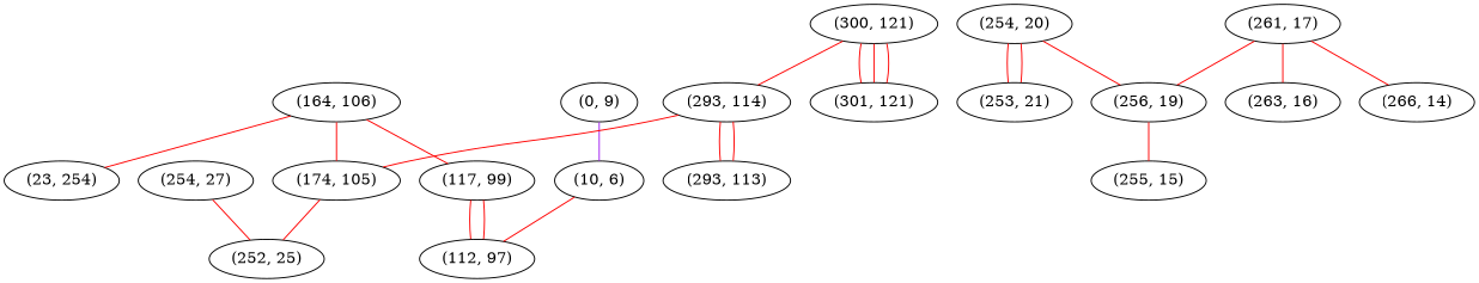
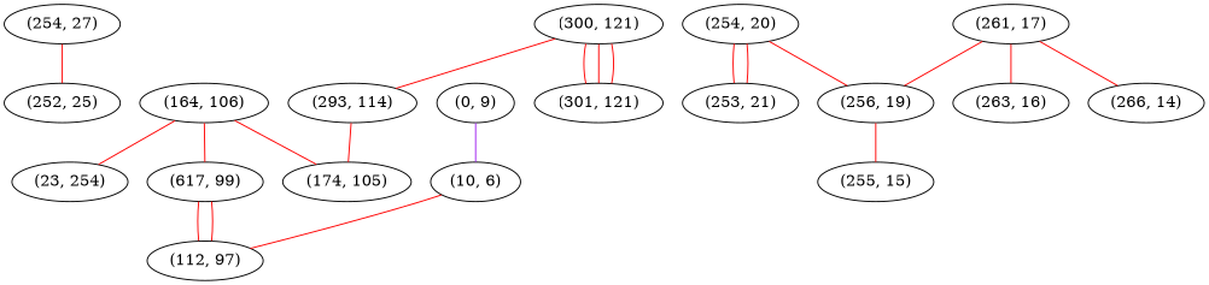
  graph {
    edge [color=red weight=1]
    "(254, 27)"
    "(252, 25)"
    "(164, 106)"
    "(23, 254)"
-   "(117, 99)"
+   "(117, 99)" [label="(617, 99)"]
    "(174, 105)"
    "(112, 97)"
    n8 [label="(0, 9)"]
    "(10, 6)"
    "(254, 20)"
    "(256, 19)"
    "(253, 21)"
    "(255, 15)"
    "(261, 17)"
    n15 [label="(263, 16)"]
    "(266, 14)"
    "(300, 121)"
    "(293, 114)"
    "(301, 121)"
-   "(293, 113)"
    "(254, 27)" -- "(252, 25)"
    "(164, 106)" -- "(23, 254)"
    "(164, 106)" -- "(117, 99)"
    "(164, 106)" -- "(174, 105)"
    "(117, 99)" -- "(112, 97)"
    "(117, 99)" -- "(112, 97)"
-   "(174, 105)" -- "(252, 25)"
    n8 -- "(10, 6)" [color=purple weight=4]
    "(10, 6)" -- "(112, 97)"
    "(254, 20)" -- "(256, 19)"
    "(254, 20)" -- "(253, 21)"
    "(254, 20)" -- "(253, 21)"
    "(256, 19)" -- "(255, 15)"
    "(261, 17)" -- "(256, 19)"
    "(261, 17)" -- n15
    "(261, 17)" -- "(266, 14)"
    "(300, 121)" -- "(293, 114)"
    "(300, 121)" -- "(301, 121)"
    "(300, 121)" -- "(301, 121)"
    "(300, 121)" -- "(301, 121)"
    "(293, 114)" -- "(174, 105)"
-   "(293, 114)" -- "(293, 113)"
-   "(293, 114)" -- "(293, 113)"
  }
